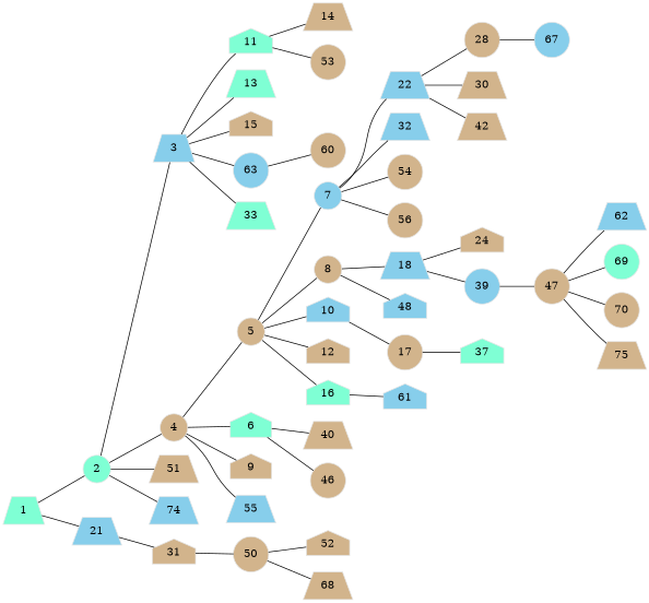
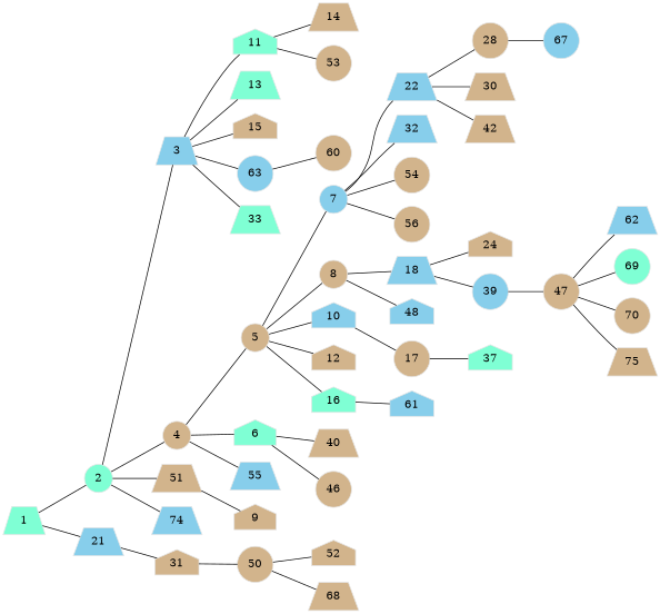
  graph {
    rankdir=LR
    node [color=gray90 fillcolor=tan shape=circle style=filled]
    2 [fillcolor=aquamarine super="+73"]
    3 [fillcolor=skyblue shape=trapezium super="+20"]
    4 [super="+43"]
    51 [shape=trapezium]
    74 [fillcolor=skyblue shape=trapezium]
    1 [fillcolor=aquamarine shape=trapezium]
    21 [fillcolor=skyblue shape=trapezium super="+45"]
    31 [shape=house super="+63"]
    11 [fillcolor=aquamarine shape=house super="+44"]
    13 [fillcolor=aquamarine shape=trapezium super="+76"]
    15 [shape=house]
    n12 [fillcolor=skyblue label=63]
    33 [fillcolor=aquamarine shape=trapezium]
    5 [super="+19"]
    6 [fillcolor=aquamarine shape=house super="+38"]
    9 [shape=house]
    55 [fillcolor=skyblue shape=trapezium]
    14 [shape=trapezium super="+25"]
    53
    60
    7 [fillcolor=skyblue super="+35"]
    8 [super="+26"]
    10 [fillcolor=skyblue shape=house super="+72"]
    12 [shape=house]
    16 [fillcolor=aquamarine shape=house super="+49"]
    40 [shape=trapezium]
    46 [super="+64"]
    22 [fillcolor=skyblue shape=trapezium super="+27"]
    32 [fillcolor=skyblue shape=trapezium]
    54
    56 [super="+59"]
    18 [fillcolor=skyblue shape=trapezium super="+29"]
    48 [fillcolor=skyblue shape=house]
    17 [super="+41"]
    61 [fillcolor=skyblue shape=house]
    28 [super="+36"]
    30 [shape=trapezium super="+57"]
    42 [shape=trapezium super="+65"]
    24 [shape=house super="+34"]
    39 [fillcolor=skyblue super="+71"]
    37 [fillcolor=aquamarine shape=house]
    47 [super="+58"]
    50
    67 [fillcolor=skyblue]
    52 [shape=house super="+66"]
    68 [shape=trapezium]
    62 [fillcolor=skyblue shape=trapezium]
    69 [fillcolor=aquamarine]
    70
    75 [shape=trapezium]
    2 -- 3
    2 -- 4
    2 -- 51
    2 -- 74
    3 -- 11
    3 -- 13
    3 -- 15
    3 -- n12
    3 -- 33
    4 -- 5
    4 -- 6
-   4 -- 9
+   51 -- 9
    4 -- 55
    1 -- 2
    1 -- 21
    21 -- 31
    31 -- 50
    11 -- 14
    11 -- 53
    n12 -- 60
    5 -- 7
    5 -- 8
    5 -- 10
    5 -- 12
    5 -- 16
    6 -- 40
    6 -- 46
    7 -- 22
    7 -- 32
    7 -- 54
    7 -- 56
    8 -- 18
    8 -- 48
    10 -- 17
    16 -- 61
    22 -- 28
    22 -- 30
    22 -- 42
    18 -- 24
    18 -- 39
    17 -- 37
    28 -- 67
    39 -- 47
    47 -- 62
    47 -- 69
    47 -- 70
    47 -- 75
    50 -- 52
    50 -- 68
  }
